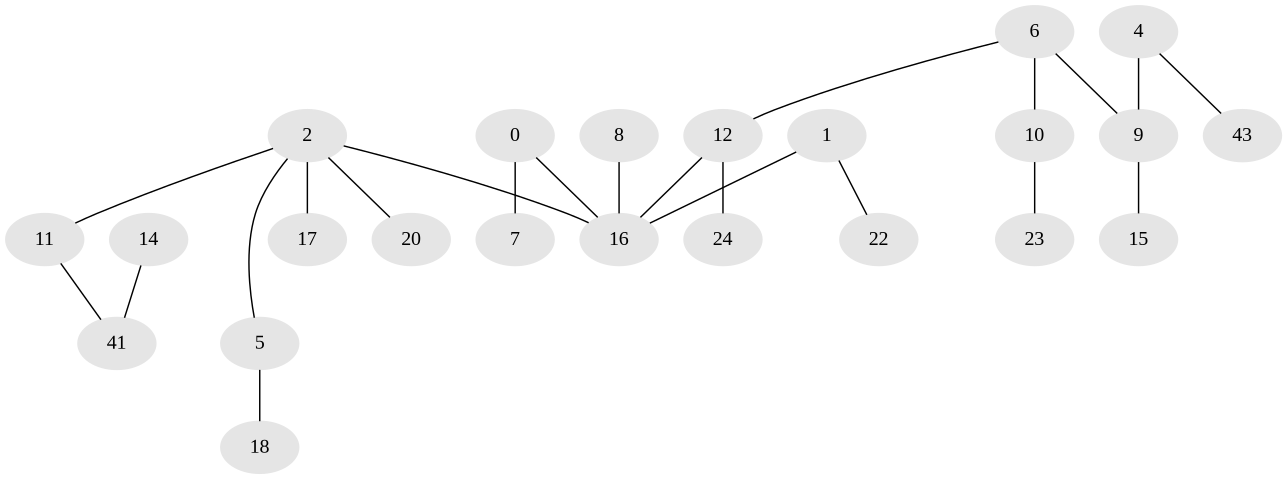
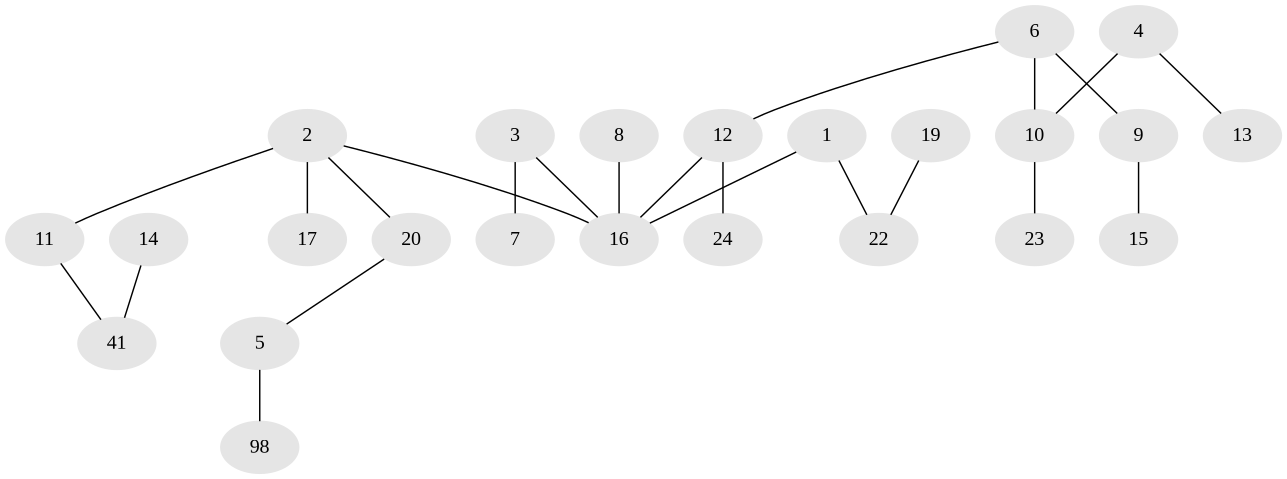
  graph {
    fontname="Liberation Serif"
    node [color=gray90 fontname="Liberation Serif" style=filled]
    edge [fontname="Liberation Serif" weight=1.0]
    1
    16
    22
    2
    5
    11
    17
    20
-   18
+   18 [label=98]
    n10 [label=41]
-   3 [label=0]
+   3
    7
    4
    9
-   13 [label=43]
+   13
    15
    6
    10
    12
    23
    24
    8
    14
+   19
    1 -- 16
    1 -- 22
    2 -- 16
-   2 -- 5
+   20 -- 5
    2 -- 11
    2 -- 17
    2 -- 20
    5 -- 18
    11 -- n10
    3 -- 16
    3 -- 7
-   4 -- 9
+   4 -- 10
    4 -- 13
    9 -- 15
    6 -- 9
    6 -- 10
    6 -- 12
    10 -- 23
    12 -- 16
    12 -- 24
    8 -- 16
    14 -- n10
+   19 -- 22
  }
